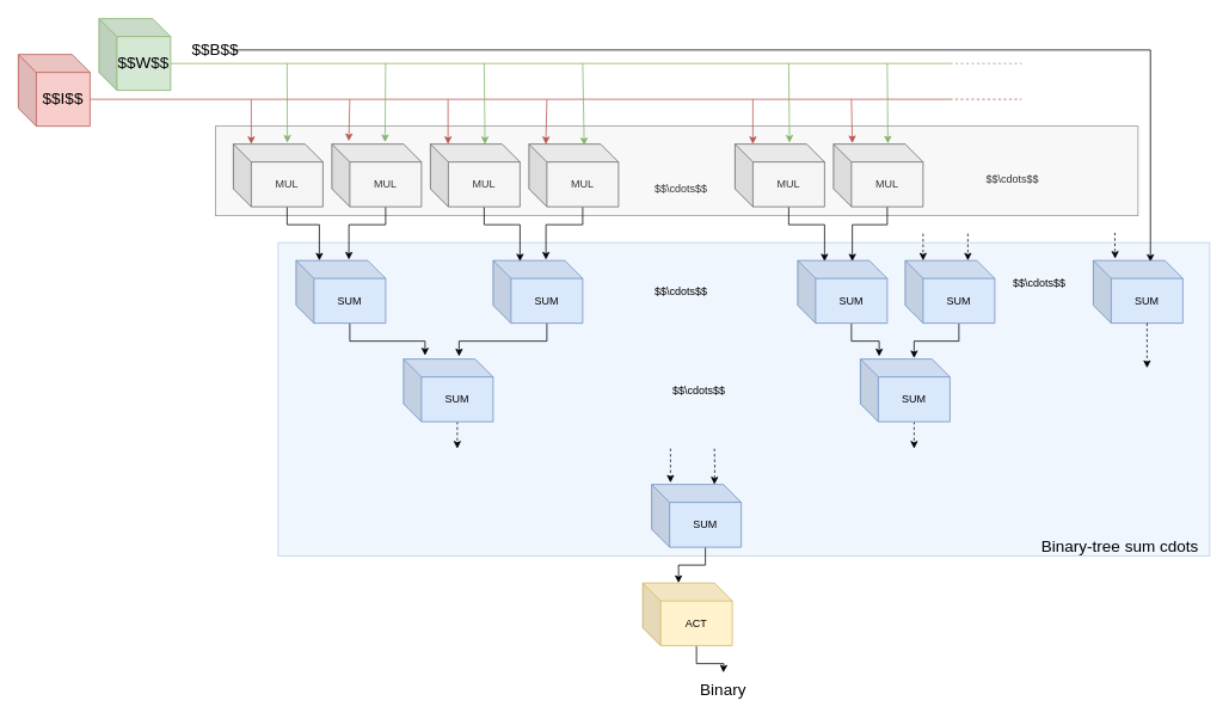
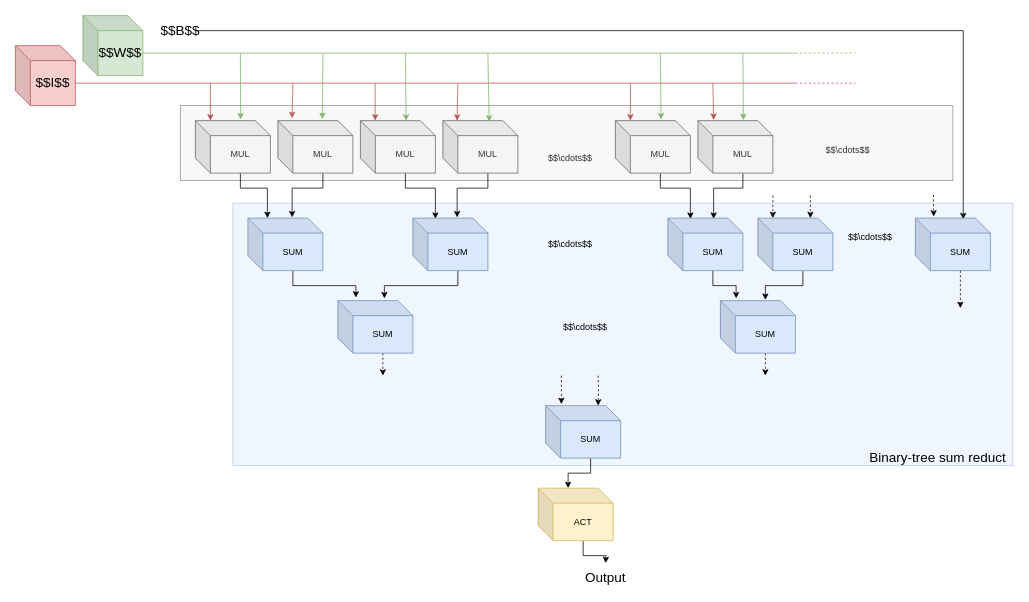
  <mxCell id="0" />
  <mxCell id="1" parent="0" />
  <mxCell id="2" value="" style="rounded=0;whiteSpace=wrap;html=1;fillColor=#f5f5f5;strokeColor=#666666;opacity=70;fontColor=#333333;" vertex="1" parent="1"><mxGeometry x="240" y="140" width="1030" height="100" as="geometry" /></mxCell>
  <mxCell id="3" value="" style="rounded=0;whiteSpace=wrap;html=1;fillColor=#dae8fc;strokeColor=#6c8ebf;opacity=40;" vertex="1" parent="1"><mxGeometry x="310" y="270" width="1040" height="350" as="geometry" /></mxCell>
  <mxCell id="4" style="edgeStyle=orthogonalEdgeStyle;rounded=0;orthogonalLoop=1;jettySize=auto;html=1;exitX=0;exitY=0;exitDx=60;exitDy=70;exitPerimeter=0;entryX=0.26;entryY=0;entryDx=0;entryDy=0;entryPerimeter=0;" edge="1" parent="1" source="5" target="17"><mxGeometry relative="1" as="geometry"><Array as="points"><mxPoint x="320" y="250" /><mxPoint x="356" y="250" /></Array></mxGeometry></mxCell>
  <mxCell id="5" value="MUL" style="shape=cube;whiteSpace=wrap;html=1;boundedLbl=1;backgroundOutline=1;darkOpacity=0.05;darkOpacity2=0.1;size=20;fillColor=#f5f5f5;strokeColor=#666666;fontColor=#333333;" vertex="1" parent="1"><mxGeometry x="260" y="160" width="100" height="70" as="geometry" /></mxCell>
  <mxCell id="6" style="edgeStyle=orthogonalEdgeStyle;rounded=0;orthogonalLoop=1;jettySize=auto;html=1;exitX=0;exitY=0;exitDx=60;exitDy=70;exitPerimeter=0;entryX=0.59;entryY=-0.014;entryDx=0;entryDy=0;entryPerimeter=0;" edge="1" parent="1" source="7" target="17"><mxGeometry relative="1" as="geometry"><Array as="points"><mxPoint x="430" y="250" /><mxPoint x="389" y="250" /></Array></mxGeometry></mxCell>
  <mxCell id="7" value="MUL" style="shape=cube;whiteSpace=wrap;html=1;boundedLbl=1;backgroundOutline=1;darkOpacity=0.05;darkOpacity2=0.1;size=20;fillColor=#f5f5f5;strokeColor=#666666;fontColor=#333333;" vertex="1" parent="1"><mxGeometry x="370" y="160" width="100" height="70" as="geometry" /></mxCell>
  <mxCell id="8" style="edgeStyle=orthogonalEdgeStyle;rounded=0;orthogonalLoop=1;jettySize=auto;html=1;exitX=0;exitY=0;exitDx=60;exitDy=70;exitPerimeter=0;entryX=0.3;entryY=0.014;entryDx=0;entryDy=0;entryPerimeter=0;" edge="1" parent="1" source="9" target="19"><mxGeometry relative="1" as="geometry"><Array as="points"><mxPoint x="540" y="250" /><mxPoint x="580" y="250" /></Array></mxGeometry></mxCell>
  <mxCell id="9" value="MUL" style="shape=cube;whiteSpace=wrap;html=1;boundedLbl=1;backgroundOutline=1;darkOpacity=0.05;darkOpacity2=0.1;size=20;fillColor=#f5f5f5;strokeColor=#666666;fontColor=#333333;" vertex="1" parent="1"><mxGeometry x="480" y="160" width="100" height="70" as="geometry" /></mxCell>
  <mxCell id="10" style="edgeStyle=orthogonalEdgeStyle;rounded=0;orthogonalLoop=1;jettySize=auto;html=1;exitX=0;exitY=0;exitDx=60;exitDy=70;exitPerimeter=0;entryX=0.59;entryY=-0.014;entryDx=0;entryDy=0;entryPerimeter=0;" edge="1" parent="1" source="11" target="19"><mxGeometry relative="1" as="geometry"><Array as="points"><mxPoint x="650" y="250" /><mxPoint x="609" y="250" /></Array></mxGeometry></mxCell>
  <mxCell id="11" value="MUL" style="shape=cube;whiteSpace=wrap;html=1;boundedLbl=1;backgroundOutline=1;darkOpacity=0.05;darkOpacity2=0.1;size=20;fillColor=#f5f5f5;strokeColor=#666666;fontColor=#333333;" vertex="1" parent="1"><mxGeometry x="590" y="160" width="100" height="70" as="geometry" /></mxCell>
  <mxCell id="12" style="edgeStyle=orthogonalEdgeStyle;rounded=0;orthogonalLoop=1;jettySize=auto;html=1;exitX=1;exitY=0.5;exitDx=0;exitDy=0;strokeColor=#82b366;endArrow=none;endFill=0;fillColor=#d5e8d4;" edge="1" parent="1"><mxGeometry relative="1" as="geometry"><mxPoint x="1060" y="70" as="targetPoint" /><mxPoint x="190" y="70" as="sourcePoint" /></mxGeometry></mxCell>
  <mxCell id="13" style="edgeStyle=orthogonalEdgeStyle;rounded=0;orthogonalLoop=1;jettySize=auto;html=1;exitX=1;exitY=0.5;exitDx=0;exitDy=0;endArrow=none;endFill=0;strokeColor=#b85450;fillColor=#f8cecc;" edge="1" parent="1"><mxGeometry relative="1" as="geometry"><mxPoint x="1060" y="110" as="targetPoint" /><mxPoint x="100" y="110" as="sourcePoint" /></mxGeometry></mxCell>
  <mxCell id="14" style="edgeStyle=orthogonalEdgeStyle;rounded=0;orthogonalLoop=1;jettySize=auto;html=1;exitX=1;exitY=0.5;exitDx=0;exitDy=0;entryX=0.638;entryY=0.022;entryDx=0;entryDy=0;entryPerimeter=0;endArrow=classic;endFill=1;strokeColor=#000000;" edge="1" parent="1" source="15" target="55"><mxGeometry relative="1" as="geometry" /></mxCell>
- <mxCell id="15" value="$$B$$" style="text;html=1;strokeColor=none;fillColor=none;align=center;verticalAlign=middle;whiteSpace=wrap;rounded=0;fontSize=18;" vertex="1" parent="1"><mxGeometry x="220" y="45" width="40" height="20" as="geometry" /></mxCell>
+ <mxCell id="15" value="$$B$$" style="text;html=1;strokeColor=none;fillColor=none;align=center;verticalAlign=middle;whiteSpace=wrap;rounded=0;fontSize=18;" vertex="1" parent="1"><mxGeometry x="220" y="30" width="40" height="20" as="geometry" /></mxCell>
  <mxCell id="16" style="edgeStyle=orthogonalEdgeStyle;rounded=0;orthogonalLoop=1;jettySize=auto;html=1;exitX=0;exitY=0;exitDx=60;exitDy=70;exitPerimeter=0;entryX=0.24;entryY=-0.057;entryDx=0;entryDy=0;entryPerimeter=0;fillColor=#dae8fc;" edge="1" parent="1" source="17" target="29"><mxGeometry relative="1" as="geometry" /></mxCell>
  <mxCell id="17" value="SUM" style="shape=cube;whiteSpace=wrap;html=1;boundedLbl=1;backgroundOutline=1;darkOpacity=0.05;darkOpacity2=0.1;size=20;fillColor=#dae8fc;strokeColor=#6c8ebf;" vertex="1" parent="1"><mxGeometry x="330" y="290" width="100" height="70" as="geometry" /></mxCell>
  <mxCell id="18" style="edgeStyle=orthogonalEdgeStyle;rounded=0;orthogonalLoop=1;jettySize=auto;html=1;exitX=0;exitY=0;exitDx=60;exitDy=70;exitPerimeter=0;entryX=0.62;entryY=-0.043;entryDx=0;entryDy=0;entryPerimeter=0;fillColor=#dae8fc;" edge="1" parent="1" source="19" target="29"><mxGeometry relative="1" as="geometry" /></mxCell>
  <mxCell id="19" value="SUM" style="shape=cube;whiteSpace=wrap;html=1;boundedLbl=1;backgroundOutline=1;darkOpacity=0.05;darkOpacity2=0.1;size=20;fillColor=#dae8fc;strokeColor=#6c8ebf;" vertex="1" parent="1"><mxGeometry x="550" y="290" width="100" height="70" as="geometry" /></mxCell>
  <mxCell id="20" style="edgeStyle=orthogonalEdgeStyle;rounded=0;orthogonalLoop=1;jettySize=auto;html=1;exitX=0;exitY=0;exitDx=60;exitDy=70;exitPerimeter=0;entryX=0.6;entryY=-0.014;entryDx=0;entryDy=0;entryPerimeter=0;fillColor=#dae8fc;" edge="1" parent="1" source="21" target="31"><mxGeometry relative="1" as="geometry" /></mxCell>
  <mxCell id="21" value="SUM" style="shape=cube;whiteSpace=wrap;html=1;boundedLbl=1;backgroundOutline=1;darkOpacity=0.05;darkOpacity2=0.1;size=20;fillColor=#dae8fc;strokeColor=#6c8ebf;" vertex="1" parent="1"><mxGeometry x="1010" y="290" width="100" height="70" as="geometry" /></mxCell>
  <mxCell id="22" style="edgeStyle=orthogonalEdgeStyle;rounded=0;orthogonalLoop=1;jettySize=auto;html=1;exitX=0;exitY=0;exitDx=60;exitDy=70;exitPerimeter=0;entryX=0.3;entryY=0.014;entryDx=0;entryDy=0;entryPerimeter=0;" edge="1" parent="1" source="23" target="27"><mxGeometry relative="1" as="geometry"><Array as="points"><mxPoint x="880" y="250" /><mxPoint x="920" y="250" /></Array></mxGeometry></mxCell>
  <mxCell id="23" value="MUL" style="shape=cube;whiteSpace=wrap;html=1;boundedLbl=1;backgroundOutline=1;darkOpacity=0.05;darkOpacity2=0.1;size=20;fillColor=#f5f5f5;strokeColor=#666666;fontColor=#333333;" vertex="1" parent="1"><mxGeometry x="820" y="160" width="100" height="70" as="geometry" /></mxCell>
  <mxCell id="24" style="edgeStyle=orthogonalEdgeStyle;rounded=0;orthogonalLoop=1;jettySize=auto;html=1;exitX=0;exitY=0;exitDx=60;exitDy=70;exitPerimeter=0;entryX=0.61;entryY=0.014;entryDx=0;entryDy=0;entryPerimeter=0;" edge="1" parent="1" source="25" target="27"><mxGeometry relative="1" as="geometry"><Array as="points"><mxPoint x="990" y="250" /><mxPoint x="951" y="250" /></Array></mxGeometry></mxCell>
  <mxCell id="25" value="MUL" style="shape=cube;whiteSpace=wrap;html=1;boundedLbl=1;backgroundOutline=1;darkOpacity=0.05;darkOpacity2=0.1;size=20;fillColor=#f5f5f5;strokeColor=#666666;fontColor=#333333;" vertex="1" parent="1"><mxGeometry x="930" y="160" width="100" height="70" as="geometry" /></mxCell>
  <mxCell id="26" style="edgeStyle=orthogonalEdgeStyle;rounded=0;orthogonalLoop=1;jettySize=auto;html=1;exitX=0;exitY=0;exitDx=60;exitDy=70;exitPerimeter=0;entryX=0.21;entryY=-0.043;entryDx=0;entryDy=0;entryPerimeter=0;fillColor=#dae8fc;" edge="1" parent="1" source="27" target="31"><mxGeometry relative="1" as="geometry" /></mxCell>
  <mxCell id="27" value="SUM" style="shape=cube;whiteSpace=wrap;html=1;boundedLbl=1;backgroundOutline=1;darkOpacity=0.05;darkOpacity2=0.1;size=20;fillColor=#dae8fc;strokeColor=#6c8ebf;" vertex="1" parent="1"><mxGeometry x="890" y="290" width="100" height="70" as="geometry" /></mxCell>
  <mxCell id="28" style="edgeStyle=orthogonalEdgeStyle;rounded=0;orthogonalLoop=1;jettySize=auto;html=1;exitX=0;exitY=0;exitDx=60;exitDy=70;exitPerimeter=0;strokeColor=#000000;dashed=1;" edge="1" parent="1" source="29"><mxGeometry relative="1" as="geometry"><mxPoint x="510" y="500" as="targetPoint" /></mxGeometry></mxCell>
  <mxCell id="29" value="SUM" style="shape=cube;whiteSpace=wrap;html=1;boundedLbl=1;backgroundOutline=1;darkOpacity=0.05;darkOpacity2=0.1;size=20;fillColor=#dae8fc;strokeColor=#6c8ebf;" vertex="1" parent="1"><mxGeometry x="450" y="400" width="100" height="70" as="geometry" /></mxCell>
  <mxCell id="30" style="edgeStyle=orthogonalEdgeStyle;rounded=0;orthogonalLoop=1;jettySize=auto;html=1;exitX=0;exitY=0;exitDx=60;exitDy=70;exitPerimeter=0;strokeColor=#000000;dashed=1;" edge="1" parent="1" source="31"><mxGeometry relative="1" as="geometry"><mxPoint x="1020" y="500" as="targetPoint" /></mxGeometry></mxCell>
  <mxCell id="31" value="SUM" style="shape=cube;whiteSpace=wrap;html=1;boundedLbl=1;backgroundOutline=1;darkOpacity=0.05;darkOpacity2=0.1;size=20;fillColor=#dae8fc;strokeColor=#6c8ebf;" vertex="1" parent="1"><mxGeometry x="960" y="400" width="100" height="70" as="geometry" /></mxCell>
  <mxCell id="32" style="edgeStyle=orthogonalEdgeStyle;rounded=0;orthogonalLoop=1;jettySize=auto;html=1;exitX=0;exitY=0;exitDx=60;exitDy=70;exitPerimeter=0;entryX=0;entryY=0;entryDx=40;entryDy=0;entryPerimeter=0;" edge="1" parent="1" source="33" target="35"><mxGeometry relative="1" as="geometry" /></mxCell>
  <mxCell id="33" value="SUM" style="shape=cube;whiteSpace=wrap;html=1;boundedLbl=1;backgroundOutline=1;darkOpacity=0.05;darkOpacity2=0.1;size=20;fillColor=#dae8fc;strokeColor=#6c8ebf;" vertex="1" parent="1"><mxGeometry x="727" y="540" width="100" height="70" as="geometry" /></mxCell>
  <mxCell id="34" style="edgeStyle=orthogonalEdgeStyle;rounded=0;orthogonalLoop=1;jettySize=auto;html=1;exitX=0;exitY=0;exitDx=60;exitDy=70;exitPerimeter=0;endArrow=classic;endFill=1;strokeColor=#000000;" edge="1" parent="1" source="35"><mxGeometry relative="1" as="geometry"><mxPoint x="807" y="750" as="targetPoint" /></mxGeometry></mxCell>
  <mxCell id="35" value="ACT" style="shape=cube;whiteSpace=wrap;html=1;boundedLbl=1;backgroundOutline=1;darkOpacity=0.05;darkOpacity2=0.1;size=20;fillColor=#fff2cc;strokeColor=#d6b656;" vertex="1" parent="1"><mxGeometry x="717" y="650" width="100" height="70" as="geometry" /></mxCell>
  <mxCell id="36" value="$$\cdots$$" style="text;html=1;align=center;verticalAlign=middle;whiteSpace=wrap;rounded=0;fontColor=#333333;" vertex="1" parent="1"><mxGeometry x="740" y="200" width="40" height="20" as="geometry" /></mxCell>
  <mxCell id="37" value="$$\cdots$$" style="text;html=1;strokeColor=none;fillColor=none;align=center;verticalAlign=middle;whiteSpace=wrap;rounded=0;" vertex="1" parent="1"><mxGeometry x="740" y="315" width="40" height="20" as="geometry" /></mxCell>
  <mxCell id="38" style="edgeStyle=orthogonalEdgeStyle;rounded=0;orthogonalLoop=1;jettySize=auto;html=1;entryX=0.21;entryY=-0.029;entryDx=0;entryDy=0;entryPerimeter=0;strokeColor=#000000;dashed=1;" edge="1" parent="1" target="33"><mxGeometry relative="1" as="geometry"><mxPoint x="748" y="500" as="sourcePoint" /></mxGeometry></mxCell>
  <mxCell id="39" style="edgeStyle=orthogonalEdgeStyle;rounded=0;orthogonalLoop=1;jettySize=auto;html=1;entryX=0.7;entryY=0;entryDx=0;entryDy=0;entryPerimeter=0;strokeColor=#000000;dashed=1;" edge="1" parent="1" target="33"><mxGeometry relative="1" as="geometry"><mxPoint x="797" y="500" as="sourcePoint" /></mxGeometry></mxCell>
  <mxCell id="40" value="" style="endArrow=classic;html=1;strokeColor=#b85450;fillColor=#f8cecc;entryX=0.21;entryY=-0.014;entryDx=0;entryDy=0;entryPerimeter=0;" edge="1" parent="1" target="25"><mxGeometry width="50" height="50" relative="1" as="geometry"><mxPoint x="950" y="110" as="sourcePoint" /><mxPoint x="950" y="130" as="targetPoint" /></mxGeometry></mxCell>
  <mxCell id="41" value="" style="endArrow=classic;html=1;strokeColor=#b85450;fillColor=#f8cecc;entryX=0.2;entryY=0;entryDx=0;entryDy=0;entryPerimeter=0;" edge="1" parent="1" target="23"><mxGeometry width="50" height="50" relative="1" as="geometry"><mxPoint x="840" y="110" as="sourcePoint" /><mxPoint x="840" y="130" as="targetPoint" /></mxGeometry></mxCell>
  <mxCell id="42" value="" style="endArrow=classic;html=1;strokeColor=#b85450;fillColor=#f8cecc;entryX=0.189;entryY=0.002;entryDx=0;entryDy=0;entryPerimeter=0;" edge="1" parent="1" target="11"><mxGeometry width="50" height="50" relative="1" as="geometry"><mxPoint x="610" y="110" as="sourcePoint" /><mxPoint x="610" y="130" as="targetPoint" /></mxGeometry></mxCell>
  <mxCell id="43" value="" style="endArrow=classic;html=1;strokeColor=#b85450;fillColor=#f8cecc;entryX=0.197;entryY=0;entryDx=0;entryDy=0;entryPerimeter=0;" edge="1" parent="1" target="9"><mxGeometry width="50" height="50" relative="1" as="geometry"><mxPoint x="499.66" y="110" as="sourcePoint" /><mxPoint x="499.66" y="130" as="targetPoint" /></mxGeometry></mxCell>
  <mxCell id="44" value="" style="endArrow=classic;html=1;strokeColor=#b85450;fillColor=#f8cecc;entryX=0.189;entryY=-0.047;entryDx=0;entryDy=0;entryPerimeter=0;" edge="1" parent="1" target="7"><mxGeometry width="50" height="50" relative="1" as="geometry"><mxPoint x="390" y="110" as="sourcePoint" /><mxPoint x="390" y="130" as="targetPoint" /></mxGeometry></mxCell>
  <mxCell id="45" value="" style="endArrow=classic;html=1;strokeColor=#b85450;fillColor=#f8cecc;entryX=0.2;entryY=0;entryDx=0;entryDy=0;entryPerimeter=0;" edge="1" parent="1" target="5"><mxGeometry width="50" height="50" relative="1" as="geometry"><mxPoint x="280" y="110" as="sourcePoint" /><mxPoint x="280" y="130" as="targetPoint" /></mxGeometry></mxCell>
  <mxCell id="46" value="$$I$$" style="shape=cube;whiteSpace=wrap;html=1;boundedLbl=1;backgroundOutline=1;darkOpacity=0.05;darkOpacity2=0.1;fillColor=#f8cecc;strokeColor=#b85450;fontSize=18;" vertex="1" parent="1"><mxGeometry y="60" width="80" height="80" as="geometry" x="20" /></mxCell>
  <mxCell id="47" value="$$W$$" style="shape=cube;whiteSpace=wrap;html=1;boundedLbl=1;backgroundOutline=1;darkOpacity=0.05;darkOpacity2=0.1;fillColor=#d5e8d4;strokeColor=#82b366;fontSize=18;" vertex="1" parent="1"><mxGeometry x="110" y="20" width="80" height="80" as="geometry" /></mxCell>
  <mxCell id="48" value="" style="endArrow=classic;html=1;strokeColor=#82b366;fillColor=#d5e8d4;entryX=0.607;entryY=-0.01;entryDx=0;entryDy=0;entryPerimeter=0;" edge="1" parent="1" target="25"><mxGeometry width="50" height="50" relative="1" as="geometry"><mxPoint x="990" y="70" as="sourcePoint" /><mxPoint x="990" y="130" as="targetPoint" /></mxGeometry></mxCell>
  <mxCell id="49" value="" style="endArrow=classic;html=1;strokeColor=#82b366;fillColor=#d5e8d4;entryX=0.609;entryY=-0.022;entryDx=0;entryDy=0;entryPerimeter=0;" edge="1" parent="1" target="23"><mxGeometry width="50" height="50" relative="1" as="geometry"><mxPoint x="880" y="70" as="sourcePoint" /><mxPoint x="880" y="130" as="targetPoint" /></mxGeometry></mxCell>
  <mxCell id="50" value="" style="endArrow=classic;html=1;strokeColor=#82b366;fillColor=#d5e8d4;entryX=0.617;entryY=0.018;entryDx=0;entryDy=0;entryPerimeter=0;" edge="1" parent="1" target="11"><mxGeometry width="50" height="50" relative="1" as="geometry"><mxPoint x="650" y="70" as="sourcePoint" /><mxPoint x="650" y="130" as="targetPoint" /></mxGeometry></mxCell>
  <mxCell id="51" value="" style="endArrow=classic;html=1;strokeColor=#82b366;fillColor=#d5e8d4;entryX=0.609;entryY=0.002;entryDx=0;entryDy=0;entryPerimeter=0;" edge="1" parent="1" target="9"><mxGeometry width="50" height="50" relative="1" as="geometry"><mxPoint x="540" y="70" as="sourcePoint" /><mxPoint x="540" y="130" as="targetPoint" /></mxGeometry></mxCell>
  <mxCell id="52" value="" style="endArrow=classic;html=1;strokeColor=#82b366;fillColor=#d5e8d4;entryX=0.594;entryY=-0.031;entryDx=0;entryDy=0;entryPerimeter=0;" edge="1" parent="1" target="7"><mxGeometry width="50" height="50" relative="1" as="geometry"><mxPoint x="430" y="70" as="sourcePoint" /><mxPoint x="430" y="130" as="targetPoint" /></mxGeometry></mxCell>
  <mxCell id="53" value="" style="endArrow=classic;html=1;strokeColor=#82b366;fillColor=#d5e8d4;entryX=0.603;entryY=-0.022;entryDx=0;entryDy=0;entryPerimeter=0;" edge="1" parent="1" target="5"><mxGeometry width="50" height="50" relative="1" as="geometry"><mxPoint x="320" y="70" as="sourcePoint" /><mxPoint x="320" y="130" as="targetPoint" /></mxGeometry></mxCell>
  <mxCell id="54" style="edgeStyle=orthogonalEdgeStyle;rounded=0;orthogonalLoop=1;jettySize=auto;html=1;entryX=0.244;entryY=-0.029;entryDx=0;entryDy=0;entryPerimeter=0;dashed=1;" edge="1" parent="1" target="55"><mxGeometry relative="1" as="geometry"><mxPoint x="1244" y="259" as="sourcePoint" /></mxGeometry></mxCell>
  <mxCell id="55" value="SUM" style="shape=cube;whiteSpace=wrap;html=1;boundedLbl=1;backgroundOutline=1;darkOpacity=0.05;darkOpacity2=0.1;size=20;fillColor=#dae8fc;strokeColor=#6c8ebf;" vertex="1" parent="1"><mxGeometry x="1220" y="290" width="100" height="70" as="geometry" /></mxCell>
  <mxCell id="56" style="edgeStyle=orthogonalEdgeStyle;rounded=0;orthogonalLoop=1;jettySize=auto;html=1;exitX=0;exitY=0;exitDx=60;exitDy=70;exitPerimeter=0;entryX=0.75;entryY=0;entryDx=0;entryDy=0;strokeColor=#000000;dashed=1;" edge="1" parent="1" target="57" source="55"><mxGeometry relative="1" as="geometry"><mxPoint x="1272.5" y="375" as="sourcePoint" /></mxGeometry></mxCell>
  <mxCell id="57" value="" style="rounded=0;whiteSpace=wrap;html=1;fillColor=none;strokeColor=none;" vertex="1" parent="1"><mxGeometry x="1190" y="410" width="120" height="20" as="geometry" /></mxCell>
  <mxCell id="58" value="$$\cdots$$" style="text;html=1;strokeColor=none;fillColor=none;align=center;verticalAlign=middle;whiteSpace=wrap;rounded=0;" vertex="1" parent="1"><mxGeometry x="760" y="425" width="40" height="20" as="geometry" /></mxCell>
  <mxCell id="59" value="" style="endArrow=none;html=1;strokeColor=#b85450;dashed=1;fillColor=#f8cecc;" edge="1" parent="1"><mxGeometry width="50" height="50" relative="1" as="geometry"><mxPoint x="1060" y="110" as="sourcePoint" /><mxPoint x="1140" y="110" as="targetPoint" /></mxGeometry></mxCell>
  <mxCell id="60" value="" style="endArrow=none;html=1;strokeColor=#82b366;dashed=1;fillColor=#d5e8d4;" edge="1" parent="1"><mxGeometry width="50" height="50" relative="1" as="geometry"><mxPoint x="1060" y="70" as="sourcePoint" /><mxPoint x="1140" y="70" as="targetPoint" /></mxGeometry></mxCell>
  <mxCell id="61" value="" style="endArrow=classic;html=1;fillColor=#f8cecc;dashed=1;" edge="1" parent="1"><mxGeometry width="50" height="50" relative="1" as="geometry"><mxPoint x="1030" y="260" as="sourcePoint" /><mxPoint x="1030" y="290" as="targetPoint" /></mxGeometry></mxCell>
  <mxCell id="62" value="" style="endArrow=classic;html=1;fillColor=#f8cecc;dashed=1;" edge="1" parent="1"><mxGeometry width="50" height="50" relative="1" as="geometry"><mxPoint x="1080" y="260" as="sourcePoint" /><mxPoint x="1080" y="290" as="targetPoint" /></mxGeometry></mxCell>
  <mxCell id="63" value="$$\cdots$$" style="text;html=1;align=center;verticalAlign=middle;whiteSpace=wrap;rounded=0;fontColor=#333333;" vertex="1" parent="1"><mxGeometry x="1110" y="190" width="40" height="20" as="geometry" /></mxCell>
  <mxCell id="64" value="$$\cdots$$" style="text;html=1;strokeColor=none;fillColor=none;align=center;verticalAlign=middle;whiteSpace=wrap;rounded=0;" vertex="1" parent="1"><mxGeometry x="1140" y="305" width="40" height="20" as="geometry" /></mxCell>
- <mxCell id="65" value="Binary" style="text;html=1;strokeColor=none;fillColor=none;align=center;verticalAlign=middle;whiteSpace=wrap;rounded=0;fontSize=18;" vertex="1" parent="1"><mxGeometry x="787" y="760" width="40" height="20" as="geometry" /></mxCell>
- <mxCell id="66" value="Binary-tree sum cdots" style="text;html=1;strokeColor=none;fillColor=none;align=center;verticalAlign=middle;whiteSpace=wrap;rounded=0;opacity=70;fontSize=18;" vertex="1" parent="1"><mxGeometry x="1150" y="600" width="200" height="20" as="geometry" /></mxCell>
+ <mxCell id="65" value="Output" style="text;html=1;strokeColor=none;fillColor=none;align=center;verticalAlign=middle;whiteSpace=wrap;rounded=0;fontSize=18;" vertex="1" parent="1"><mxGeometry x="787" y="760" width="40" height="20" as="geometry" /></mxCell>
+ <mxCell id="66" value="Binary-tree sum reduct" style="text;html=1;strokeColor=none;fillColor=none;align=center;verticalAlign=middle;whiteSpace=wrap;rounded=0;opacity=70;fontSize=18;" vertex="1" parent="1"><mxGeometry x="1150" y="600" width="200" height="20" as="geometry" /></mxCell>
